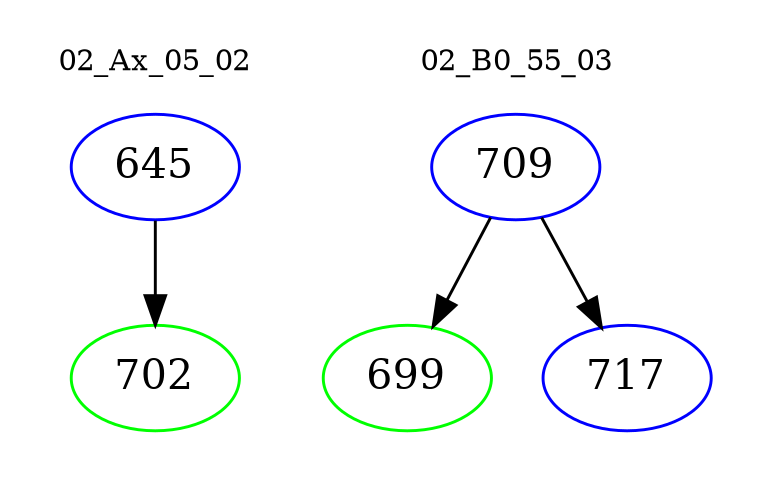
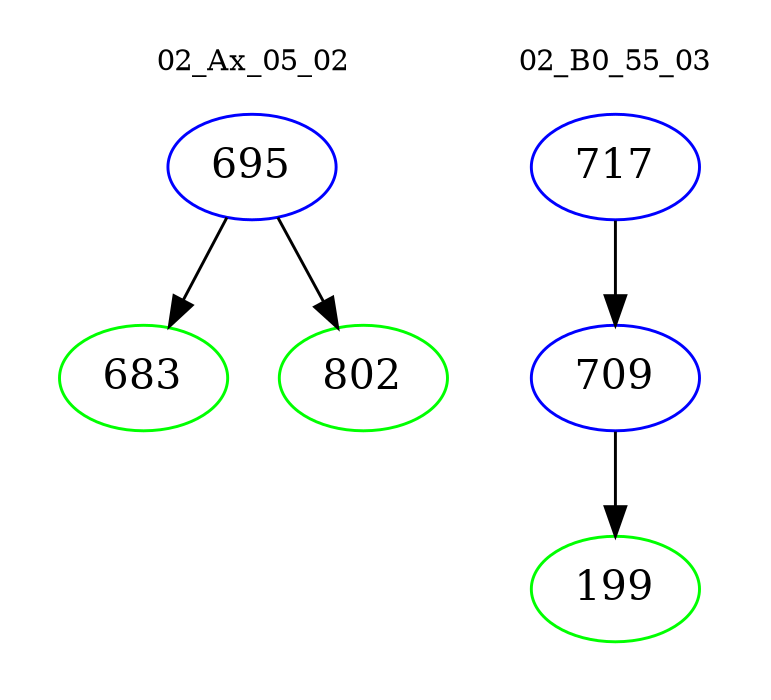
  digraph {
    node [color=blue]
    edge [color=black]
-   n1 [label=645]
-   n3 [color=green label=702]
+   n1 [label=695]
+   n2 [color=green label=683]
+   n3 [color=green label=802]
    n4 [label=709]
-   n5 [color=green label=699]
+   n5 [color=green label=199]
    n6 [label=717]
    subgraph cluster_1 {
      color=white
      fontsize=10
      label="02_Ax_05_02"
      n1
+     n2
      n3
    }
    subgraph cluster_2 {
      color=white
      fontsize=10
      label="02_B0_55_03"
      n4
      n5
      n6
    }
+   n1 -> n2
    n1 -> n3
    n4 -> n5
-   n4 -> n6
+   n6 -> n4
  }
